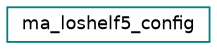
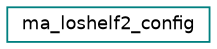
  digraph {
    rankdir=LR
-   n1 [color=teal fillcolor=white fontname=Helvetica fontsize=10 height=0.2 label=ma_loshelf5_config shape=box style=filled width=0.4]
+   n1 [color=teal fillcolor=white fontname=Helvetica fontsize=10 height=0.2 label=ma_loshelf2_config shape=box style=filled width=0.4]
  }
